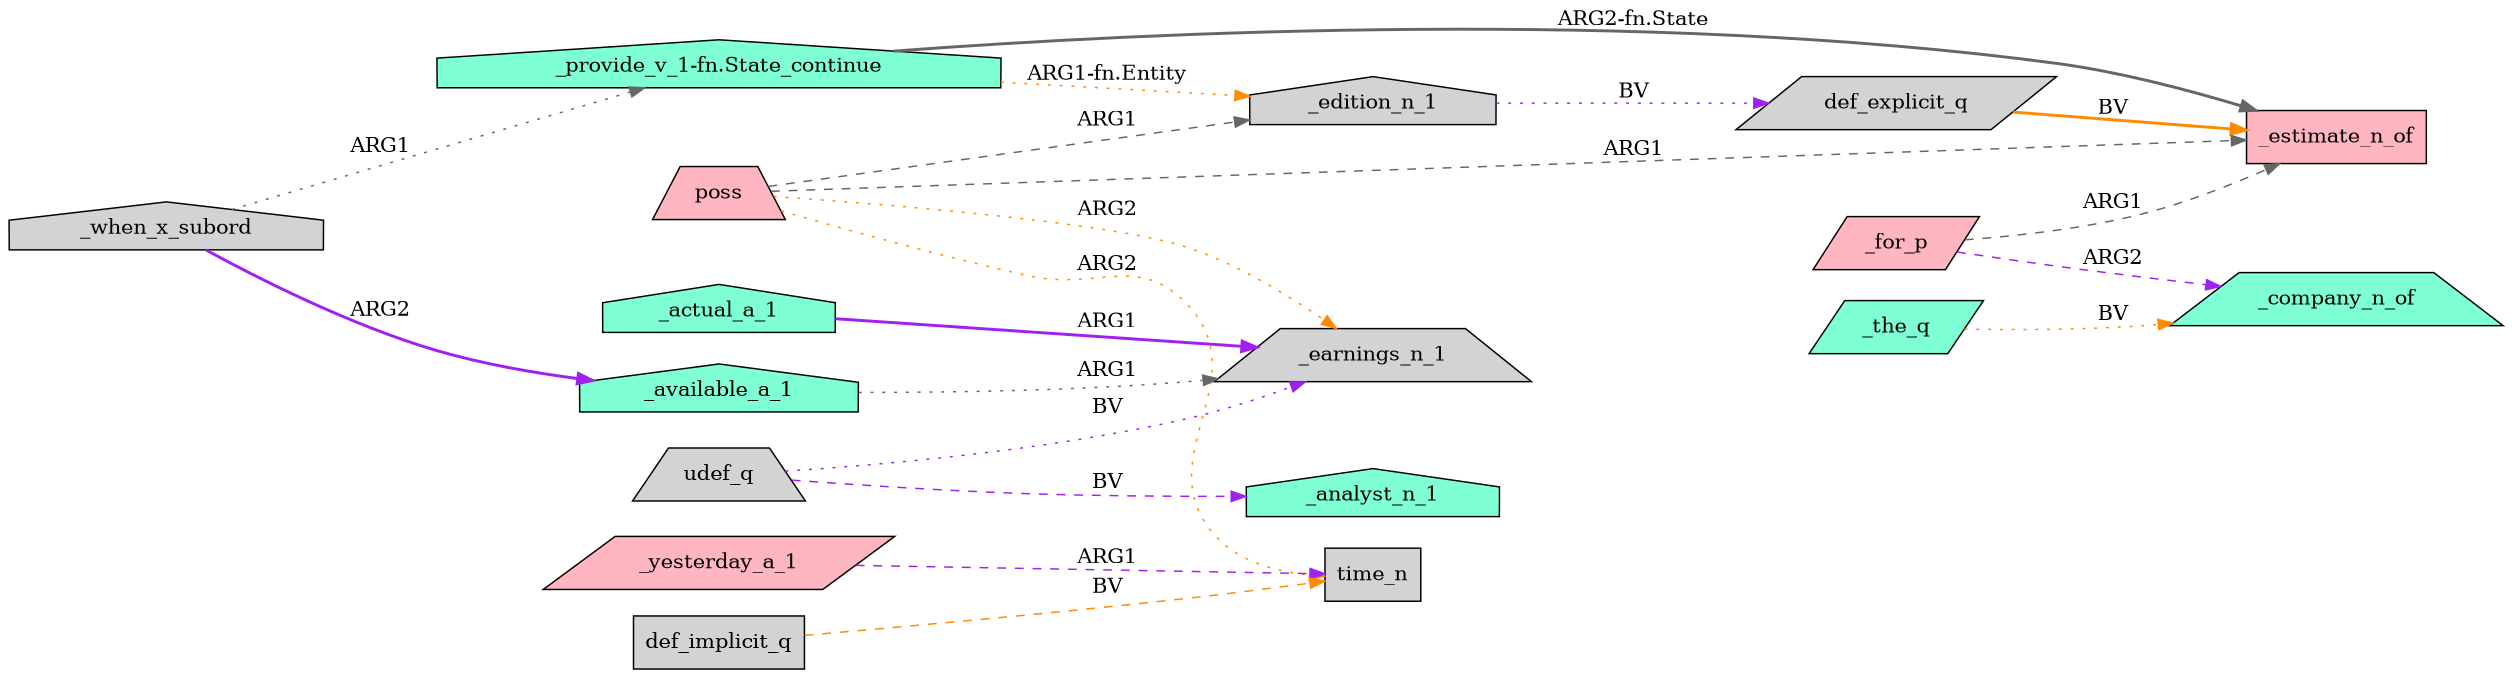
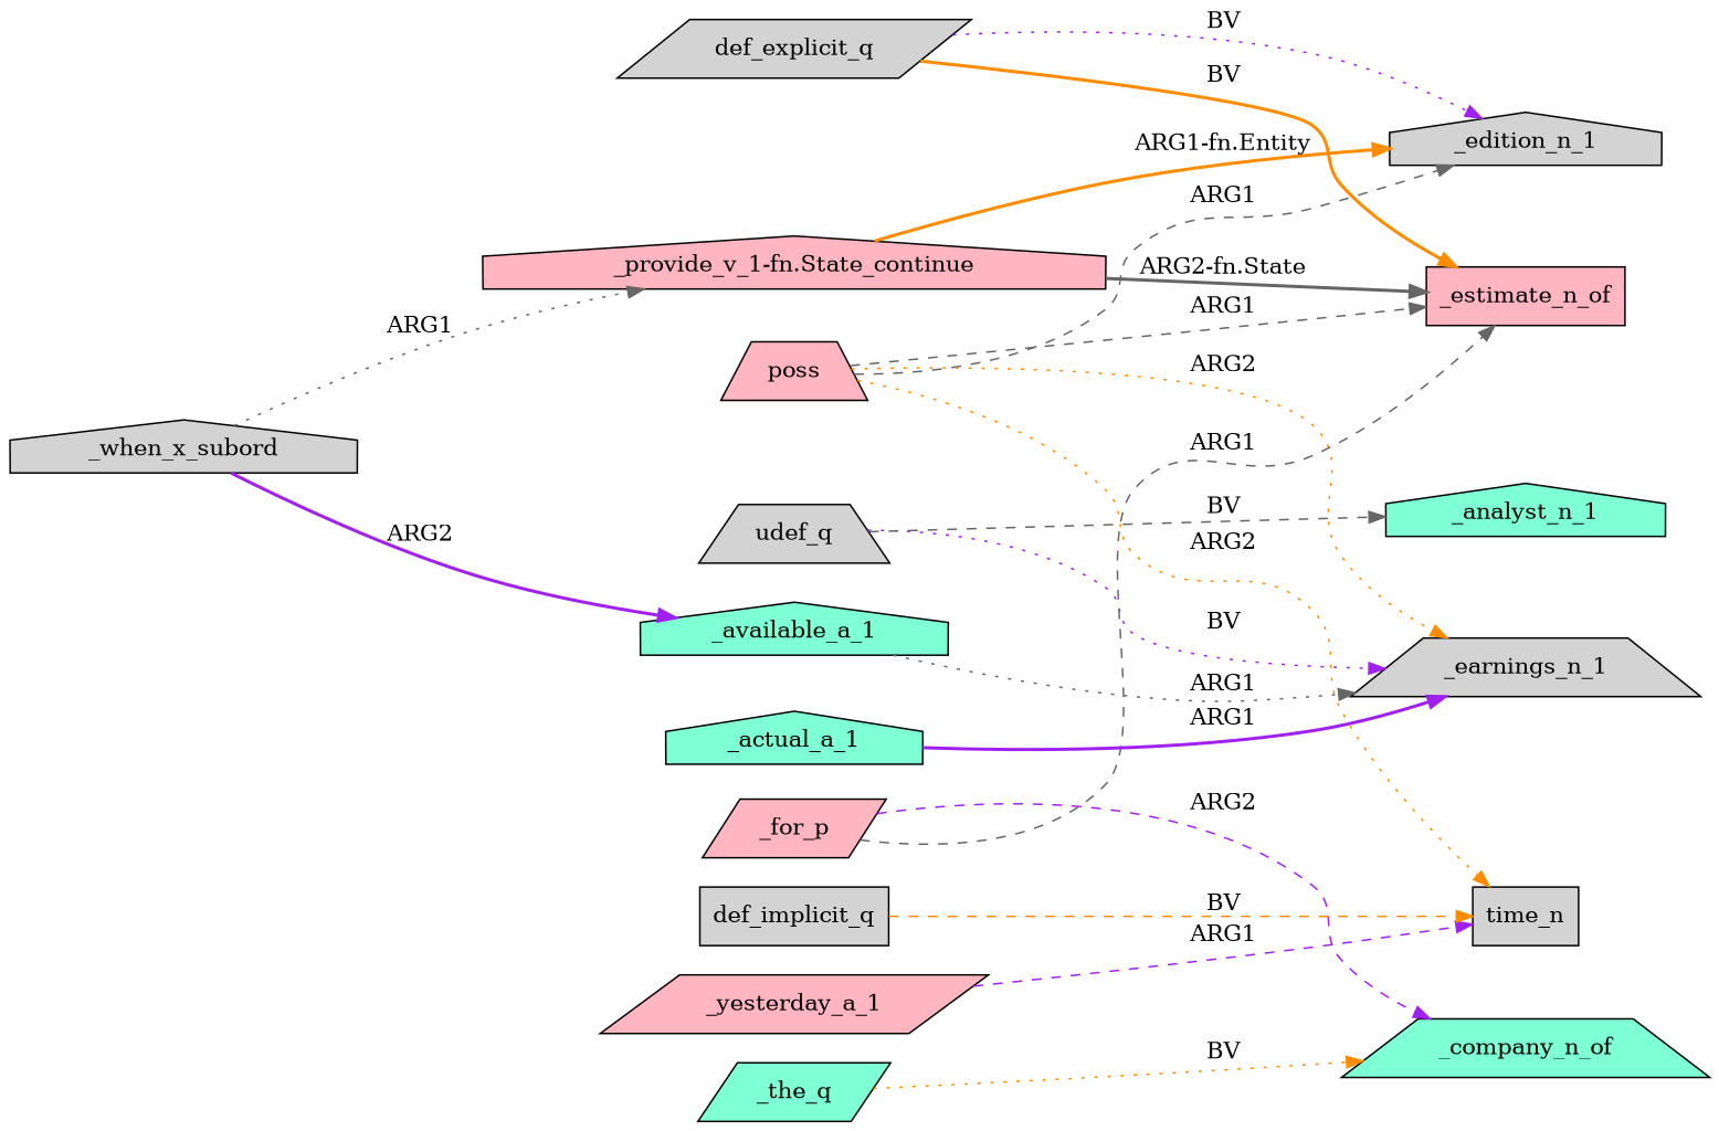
  digraph {
    rankdir=LR
    node [fillcolor=lightgrey shape=house style=filled]
    edge [color=purple style=dotted]
    def_explicit_q [shape=parallelogram]
    _estimate_n_of [fillcolor=lightpink shape=box]
    _edition_n_1
    poss [fillcolor=lightpink shape=trapezium]
    time_n [shape=box]
    _earnings_n_1 [shape=trapezium]
    _analyst_n_1 [fillcolor=aquamarine]
    udef_q [shape=trapezium]
    _available_a_1 [fillcolor=aquamarine]
    _when_x_subord
-   "_provide_v_1-fn.State_continue" [fillcolor=aquamarine]
+   "_provide_v_1-fn.State_continue" [fillcolor=lightpink]
    _for_p [fillcolor=lightpink shape=parallelogram]
    _company_n_of [fillcolor=aquamarine shape=trapezium]
    _yesterday_a_1 [fillcolor=lightpink shape=parallelogram]
    _actual_a_1 [fillcolor=aquamarine]
    _the_q [fillcolor=aquamarine shape=parallelogram]
    def_implicit_q [shape=box]
    def_explicit_q -> _estimate_n_of [color=darkorange label=BV style=bold]
-   _edition_n_1 -> def_explicit_q [label=BV]
+   def_explicit_q -> _edition_n_1 [label=BV]
    poss -> _estimate_n_of [color=gray40 label=ARG1 style=dashed]
    poss -> _edition_n_1 [color=gray40 label=ARG1 style=dashed]
    poss -> time_n [color=darkorange label=ARG2]
    poss -> _earnings_n_1 [color=darkorange label=ARG2]
    udef_q -> _earnings_n_1 [label=BV]
-   udef_q -> _analyst_n_1 [label=BV style=dashed]
+   udef_q -> _analyst_n_1 [color=gray40 label=BV style=dashed]
    _available_a_1 -> _earnings_n_1 [color=gray40 label=ARG1]
    _when_x_subord -> _available_a_1 [label=ARG2 style=bold]
    _when_x_subord -> "_provide_v_1-fn.State_continue" [color=gray40 label=ARG1]
    "_provide_v_1-fn.State_continue" -> _estimate_n_of [color=gray40 label="ARG2-fn.State" style=bold]
-   "_provide_v_1-fn.State_continue" -> _edition_n_1 [color=darkorange label="ARG1-fn.Entity"]
+   "_provide_v_1-fn.State_continue" -> _edition_n_1 [color=darkorange label="ARG1-fn.Entity" style=bold]
    _for_p -> _estimate_n_of [color=gray40 label=ARG1 style=dashed]
    _for_p -> _company_n_of [label=ARG2 style=dashed]
    _yesterday_a_1 -> time_n [label=ARG1 style=dashed]
    _actual_a_1 -> _earnings_n_1 [label=ARG1 style=bold]
    _the_q -> _company_n_of [color=darkorange label=BV]
    def_implicit_q -> time_n [color=darkorange label=BV style=dashed]
  }
